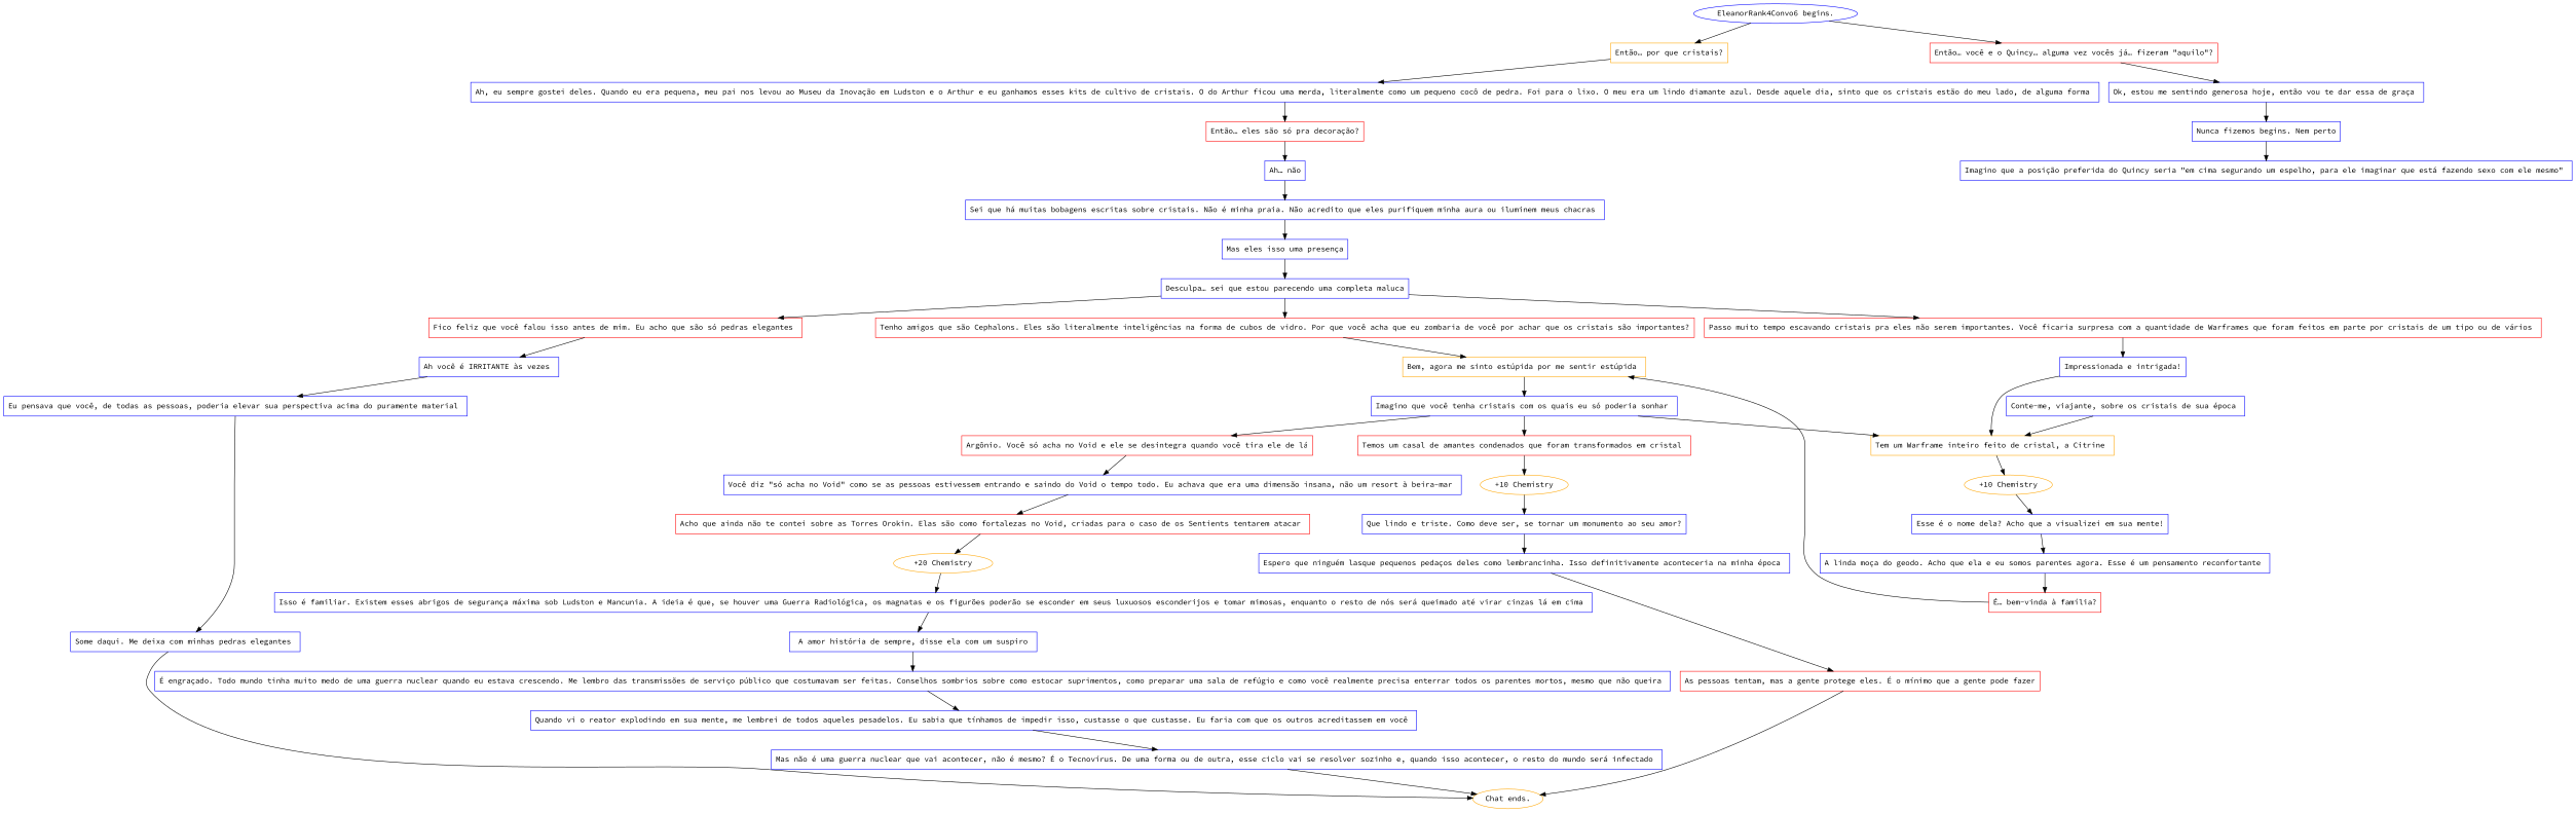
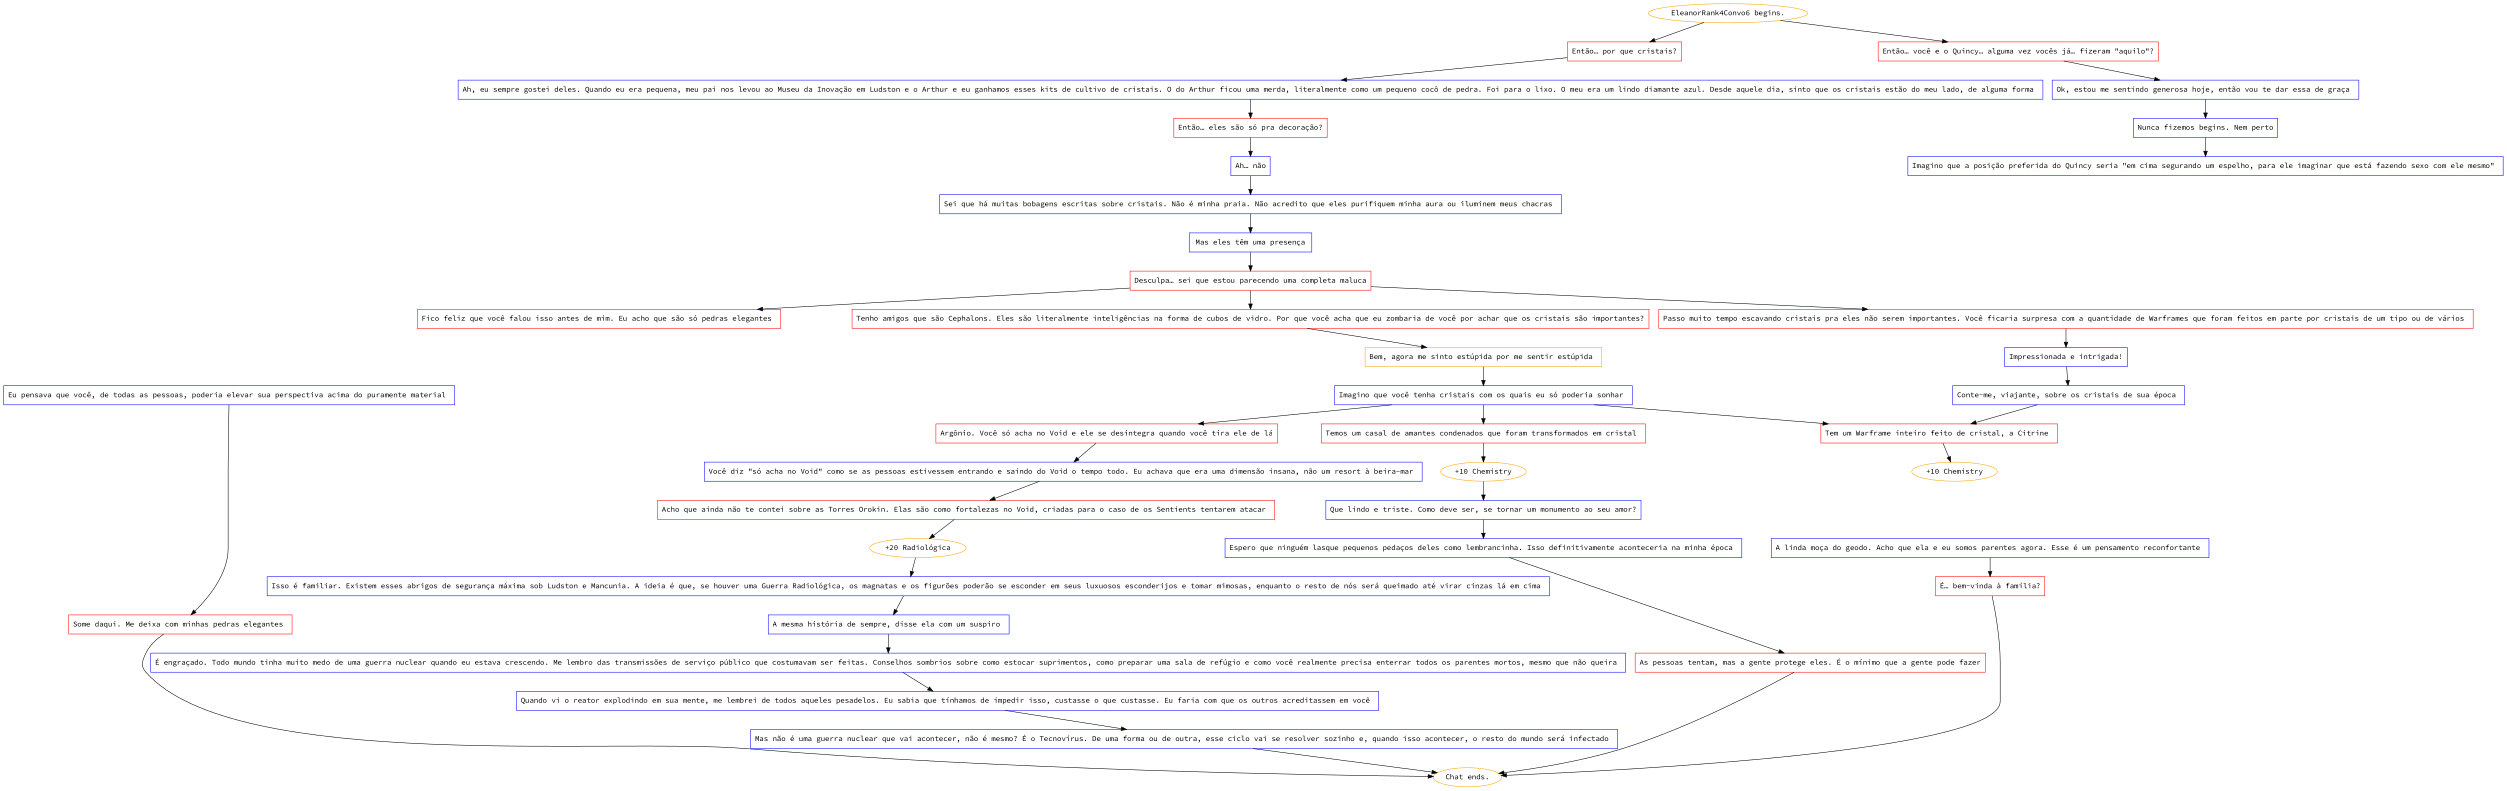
  digraph {
    fontname="Source Code Pro"
    node [color=blue fontname="Source Code Pro" shape=box]
    edge [fontname="Source Code Pro"]
-   "EleanorRank4Convo6 begins." [shape=""]
-   n2 [color=orange label="Então… por que cristais?"]
+   "EleanorRank4Convo6 begins." [color=orange shape=""]
+   n2 [color=red label="Então… por que cristais?"]
    n3 [color=red label="Então… você e o Quincy… alguma vez vocês já… fizeram \"aquilo\"?"]
    n4 [label="Ah, eu sempre gostei deles. Quando eu era pequena, meu pai nos levou ao Museu da Inovação em Ludston e o Arthur e eu ganhamos esses kits de cultivo de cristais. O do Arthur ficou uma merda, literalmente como um pequeno cocô de pedra. Foi para o lixo. O meu era um lindo diamante azul. Desde aquele dia, sinto que os cristais estão do meu lado, de alguma forma "]
    n5 [label="Ok, estou me sentindo generosa hoje, então vou te dar essa de graça "]
    n6 [color=red label="Então… eles são só pra decoração?"]
    n7 [label="Nunca fizemos begins. Nem perto"]
    n8 [label="Ah… não"]
    n9 [label="Imagino que a posição preferida do Quincy seria \"em cima segurando um espelho, para ele imaginar que está fazendo sexo com ele mesmo\" "]
    n10 [label="Sei que há muitas bobagens escritas sobre cristais. Não é minha praia. Não acredito que eles purifiquem minha aura ou iluminem meus chacras "]
-   n11 [label="Mas eles isso uma presença"]
-   n12 [label="Desculpa… sei que estou parecendo uma completa maluca"]
+   n11 [label="Mas eles têm uma presença"]
+   n12 [color=red label="Desculpa… sei que estou parecendo uma completa maluca"]
    "Chat ends." [color=orange shape=""]
    n14 [color=red label="Fico feliz que você falou isso antes de mim. Eu acho que são só pedras elegantes "]
    n15 [color=red label="Tenho amigos que são Cephalons. Eles são literalmente inteligências na forma de cubos de vidro. Por que você acha que eu zombaria de você por achar que os cristais são importantes?"]
    n16 [color=red label="Passo muito tempo escavando cristais pra eles não serem importantes. Você ficaria surpresa com a quantidade de Warframes que foram feitos em parte por cristais de um tipo ou de vários "]
-   n17 [label="Ah você é IRRITANTE às vezes "]
    n18 [color=orange label="Bem, agora me sinto estúpida por me sentir estúpida "]
    n19 [label="Impressionada e intrigada!"]
    n20 [label="Eu pensava que você, de todas as pessoas, poderia elevar sua perspectiva acima do puramente material "]
    n21 [label="Imagino que você tenha cristais com os quais eu só poderia sonhar "]
    n22 [label="Conte-me, viajante, sobre os cristais de sua época "]
-   n23 [label="Some daqui. Me deixa com minhas pedras elegantes "]
+   n23 [color=red label="Some daqui. Me deixa com minhas pedras elegantes "]
    n24 [color=red label="Argônio. Você só acha no Void e ele se desintegra quando você tira ele de lá"]
-   n25 [color=orange label="Tem um Warframe inteiro feito de cristal, a Citrine "]
+   n25 [color=red label="Tem um Warframe inteiro feito de cristal, a Citrine "]
    n26 [color=red label="Temos um casal de amantes condenados que foram transformados em cristal "]
    n27 [label="Você diz \"só acha no Void\" como se as pessoas estivessem entrando e saindo do Void o tempo todo. Eu achava que era uma dimensão insana, não um resort à beira-mar "]
    n28 [color=orange label="+10 Chemistry" shape=""]
    n29 [color=orange label="+10 Chemistry" shape=""]
    n30 [color=red label="Acho que ainda não te contei sobre as Torres Orokin. Elas são como fortalezas no Void, criadas para o caso de os Sentients tentarem atacar "]
-   n31 [label="Esse é o nome dela? Acho que a visualizei em sua mente!"]
    n32 [label="Que lindo e triste. Como deve ser, se tornar um monumento ao seu amor?"]
-   n33 [color=orange label="+20 Chemistry" shape=""]
+   n33 [color=orange label="+20 Radiológica" shape=""]
    n34 [label="A linda moça do geodo. Acho que ela e eu somos parentes agora. Esse é um pensamento reconfortante "]
    n35 [label="Espero que ninguém lasque pequenos pedaços deles como lembrancinha. Isso definitivamente aconteceria na minha época "]
    n36 [label="Isso é familiar. Existem esses abrigos de segurança máxima sob Ludston e Mancunia. A ideia é que, se houver uma Guerra Radiológica, os magnatas e os figurões poderão se esconder em seus luxuosos esconderijos e tomar mimosas, enquanto o resto de nós será queimado até virar cinzas lá em cima "]
    n37 [color=red label="É… bem-vinda à família?"]
    n38 [color=red label="As pessoas tentam, mas a gente protege eles. É o mínimo que a gente pode fazer"]
-   n39 [label="A amor história de sempre, disse ela com um suspiro"]
+   n39 [label="A mesma história de sempre, disse ela com um suspiro "]
    n40 [label="É engraçado. Todo mundo tinha muito medo de uma guerra nuclear quando eu estava crescendo. Me lembro das transmissões de serviço público que costumavam ser feitas. Conselhos sombrios sobre como estocar suprimentos, como preparar uma sala de refúgio e como você realmente precisa enterrar todos os parentes mortos, mesmo que não queira "]
    n41 [label="Quando vi o reator explodindo em sua mente, me lembrei de todos aqueles pesadelos. Eu sabia que tínhamos de impedir isso, custasse o que custasse. Eu faria com que os outros acreditassem em você "]
    n42 [label="Mas não é uma guerra nuclear que vai acontecer, não é mesmo? É o Tecnovírus. De uma forma ou de outra, esse ciclo vai se resolver sozinho e, quando isso acontecer, o resto do mundo será infectado "]
    "EleanorRank4Convo6 begins." -> n2
    "EleanorRank4Convo6 begins." -> n3
    n2 -> n4
    n3 -> n5
    n4 -> n6
    n5 -> n7
    n6 -> n8
    n7 -> n9
    n8 -> n10
    n10 -> n11
    n11 -> n12
    n12 -> n14
    n12 -> n15
    n12 -> n16
-   n14 -> n17
    n15 -> n18
    n16 -> n19
-   n17 -> n20
    n18 -> n21
-   n19 -> n25
+   n19 -> n22
    n20 -> n23
    n21 -> n24
    n21 -> n25
    n21 -> n26
    n22 -> n25
    n23 -> "Chat ends."
    n24 -> n27
    n25 -> n28
    n26 -> n29
    n27 -> n30
-   n28 -> n31
    n29 -> n32
    n30 -> n33
-   n31 -> n34
    n32 -> n35
    n33 -> n36
    n34 -> n37
    n35 -> n38
    n36 -> n39
-   n37 -> n18
+   n37 -> "Chat ends."
    n38 -> "Chat ends."
    n39 -> n40
    n40 -> n41
    n41 -> n42
    n42 -> "Chat ends."
  }
